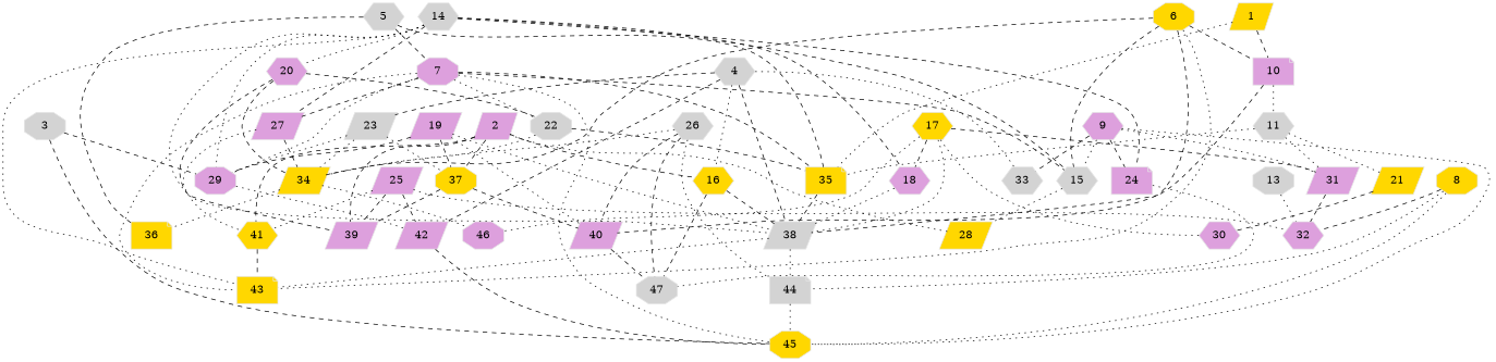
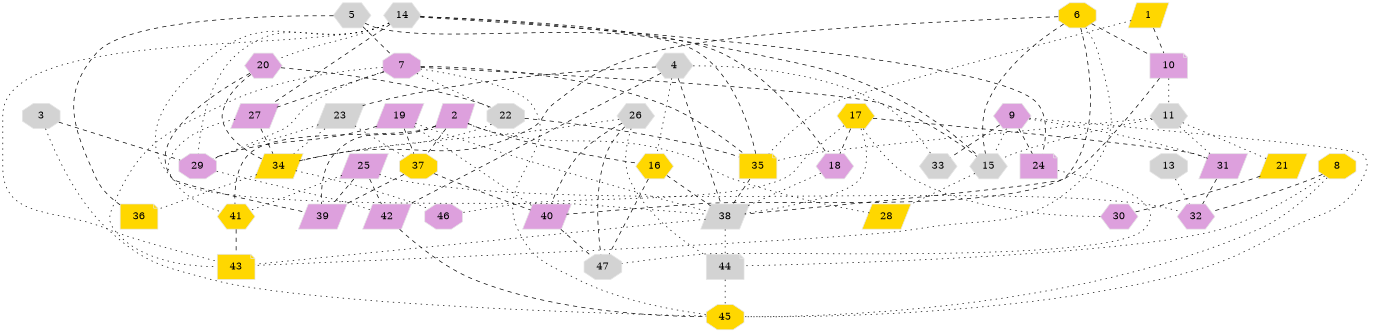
  graph {
    node [color=gray90 fillcolor=plum shape=hexagon style=filled]
    edge [style=dashed weight=1.0]
    1 [fillcolor=gold shape=parallelogram]
    10 [shape=note]
    35 [fillcolor=gold shape=note]
    11 [fillcolor=lightgrey]
    40 [shape=parallelogram]
    38 [fillcolor=lightgrey shape=parallelogram]
    2 [shape=parallelogram]
    16 [fillcolor=gold]
    28 [fillcolor=gold shape=parallelogram]
    37 [fillcolor=gold shape=octagon]
    39 [shape=parallelogram]
    41 [fillcolor=gold]
    47 [fillcolor=lightgrey shape=octagon]
    43 [fillcolor=gold shape=note]
    3 [fillcolor=lightgrey shape=octagon]
    29 [shape=octagon]
    45 [fillcolor=gold shape=octagon]
    42 [shape=parallelogram]
    4 [fillcolor=lightgrey]
    23 [fillcolor=lightgrey shape=parallelogram]
    33 [fillcolor=lightgrey]
    34 [fillcolor=gold shape=parallelogram]
    44 [fillcolor=lightgrey shape=note]
    5 [fillcolor=lightgrey]
    7 [shape=octagon]
    36 [fillcolor=gold shape=note]
    15 [fillcolor=lightgrey]
    22 [fillcolor=lightgrey shape=octagon]
    27 [shape=parallelogram]
    6 [fillcolor=gold shape=octagon]
    46 [shape=octagon]
    8 [fillcolor=gold shape=octagon]
    32
    9
    24 [shape=note]
    31 [shape=parallelogram]
    21 [fillcolor=gold shape=parallelogram]
    30
    13 [fillcolor=lightgrey shape=octagon]
    14 [fillcolor=lightgrey]
    18
    20
    17 [fillcolor=gold]
    19 [shape=parallelogram]
    25 [shape=parallelogram]
    26 [fillcolor=lightgrey]
    1 -- 10
    1 -- 35 [style=dotted]
    10 -- 11 [style=dotted]
    10 -- 40
    35 -- 38
    11 -- 35 [style=dotted]
+   11 -- 15 [style=dotted weight=2.0]
    11 -- 31 [style=dotted]
    11 -- 21 [style=dotted]
    40 -- 47
    38 -- 43 [style=dotted]
    38 -- 44 [style=dotted]
    2 -- 16
    2 -- 28 [style=dotted]
    2 -- 37
    2 -- 39
    2 -- 41
    16 -- 38
    16 -- 47
    37 -- 40
    37 -- 39
    41 -- 43
    3 -- 29
-   3 -- 45
+   3 -- 45 [style=dotted]
    29 -- 42 [style=dotted]
    42 -- 45
    4 -- 38
    4 -- 16 [style=dotted]
    4 -- 42
    4 -- 23
    4 -- 33 [style=dotted]
    23 -- 37 [style=dotted]
    23 -- 29 [style=dotted]
    23 -- 34 [style=dotted]
    34 -- 36 [style=dotted]
    34 -- 46 [style=dotted weight=2.0]
    44 -- 45 [style=dotted]
    5 -- 35
    5 -- 7
    5 -- 36
    7 -- 35
    7 -- 43 [style=dotted]
    7 -- 29 [style=dotted]
    7 -- 45 [style=dotted]
    7 -- 15
    7 -- 22 [style=dotted]
    7 -- 27
    15 -- 28 [style=dotted]
    22 -- 35
    22 -- 34 [style=dotted]
    27 -- 41 [style=dotted]
    27 -- 34
    6 -- 10
    6 -- 38
    6 -- 43 [style=dotted]
    6 -- 34
    6 -- 15
    8 -- 45 [style=dotted]
    8 -- 44 [style=dotted]
    8 -- 32
    9 -- 45 [style=dotted weight=2.0]
    9 -- 33
    9 -- 15 [style=dotted]
    9 -- 24 [weight=2.0]
    9 -- 31 [style=dotted weight=2.0]
    24 -- 47 [style=dotted]
    31 -- 32
    21 -- 30
    13 -- 32 [style=dotted weight=2.0]
    14 -- 38 [style=dotted]
    14 -- 43 [style=dotted]
    14 -- 29 [style=dotted]
    14 -- 15
    14 -- 27
    14 -- 24 [weight=2.0]
    14 -- 18
    14 -- 20 [style=dotted]
    18 -- 38 [style=dotted]
    20 -- 39
    20 -- 34
    20 -- 22
    17 -- 38 [style=dotted weight=2.0]
    17 -- 46 [style=dotted weight=2.0]
    17 -- 31
    17 -- 30 [style=dotted]
    17 -- 18
    19 -- 40 [style=dotted]
    19 -- 38 [style=dotted]
    19 -- 37
    19 -- 29
    25 -- 39
    25 -- 41 [style=dotted]
    25 -- 42
    25 -- 32 [style=dotted]
    26 -- 40
    26 -- 47
    26 -- 34 [style=dotted]
    26 -- 44 [style=dotted]
  }
